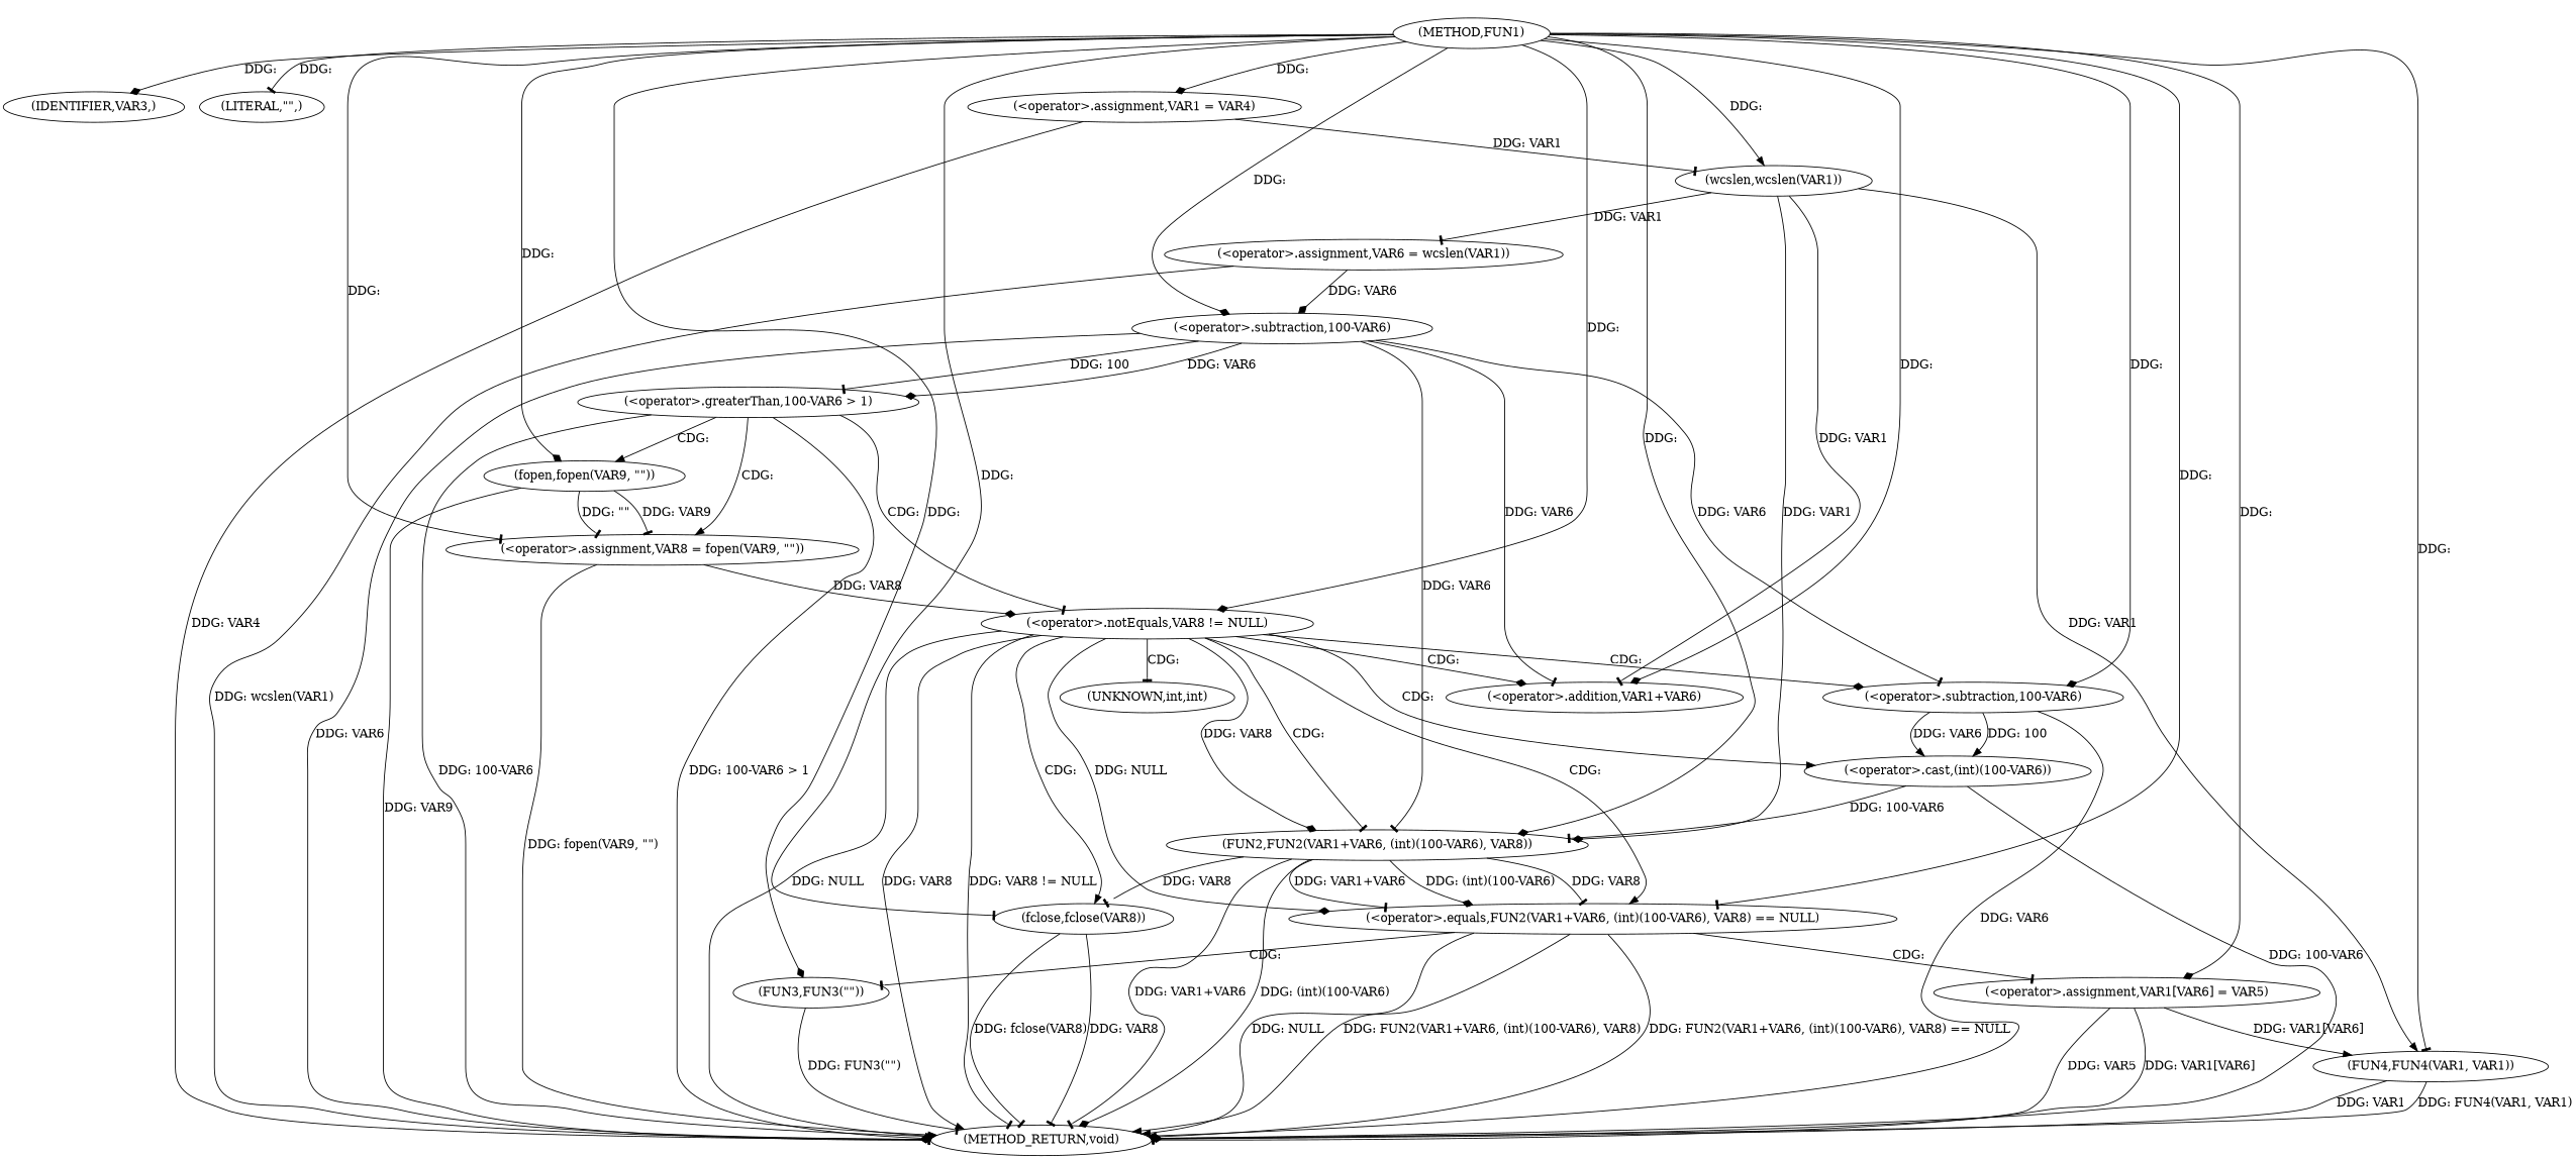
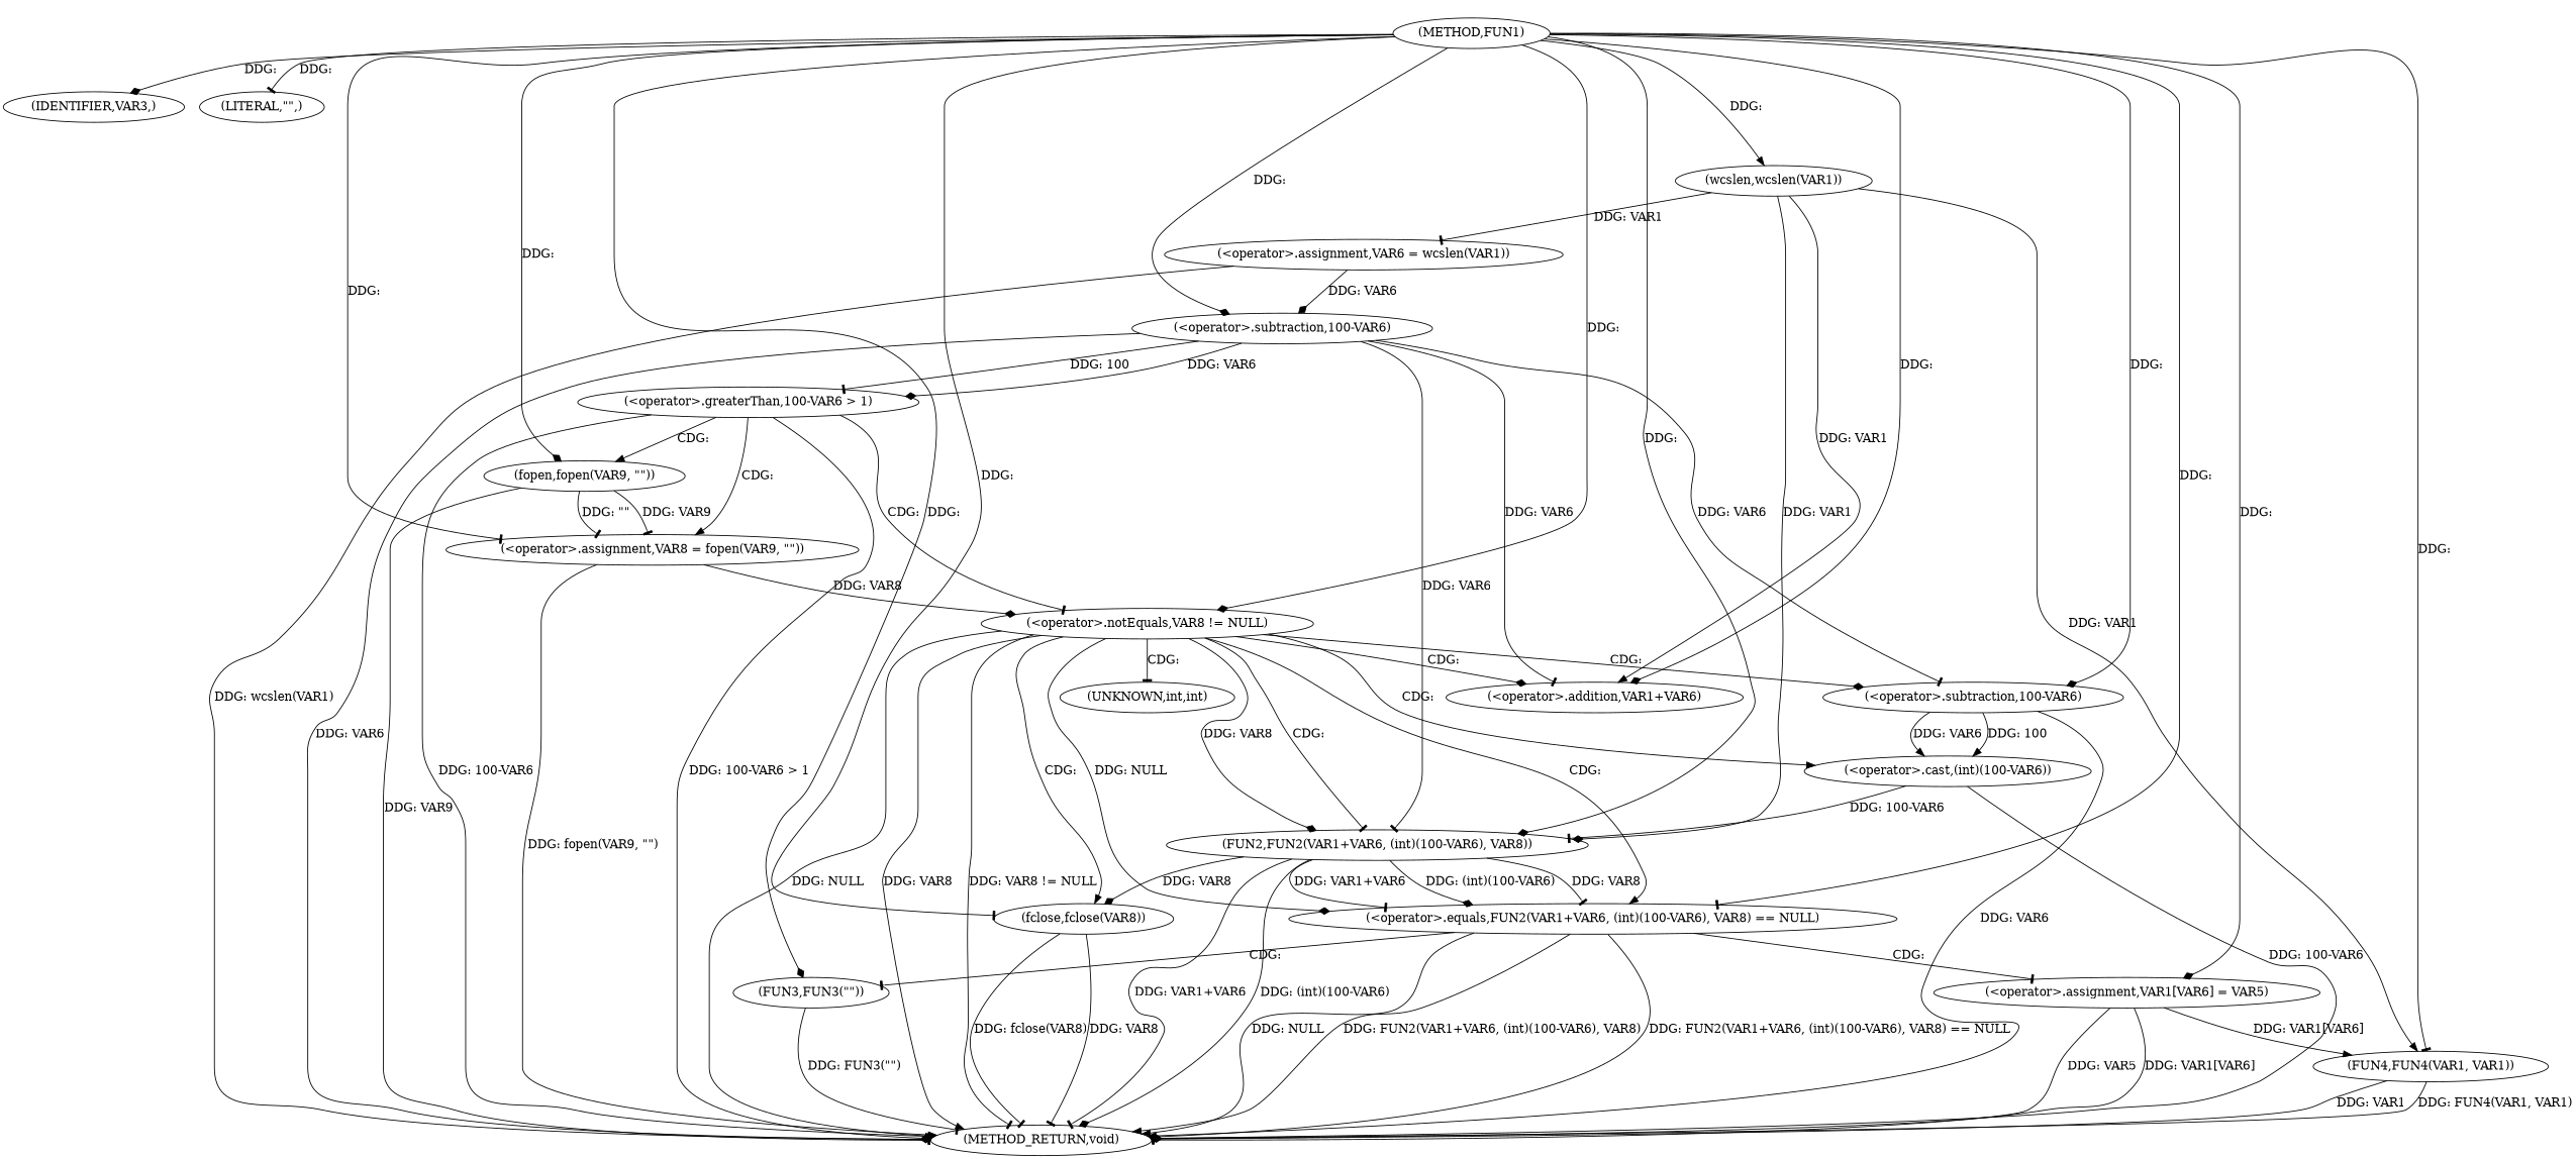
  digraph {
    edge [arrowhead=tee]
    n1 [label="(METHOD,FUN1)"]
    n2 [label="(IDENTIFIER,VAR3,)"]
    n3 [label="(LITERAL,\"\",)"]
-   n4 [label="(<operator>.assignment,VAR1 = VAR4)"]
    n5 [label="(wcslen,wcslen(VAR1))"]
    n6 [label="(<operator>.subtraction,100-VAR6)"]
    n7 [label="(<operator>.assignment,VAR8 = fopen(VAR9, \"\"))"]
    n8 [label="(fopen,fopen(VAR9, \"\"))"]
    n9 [label="(<operator>.notEquals,VAR8 != NULL)"]
    n10 [label="(<operator>.equals,FUN2(VAR1+VAR6, (int)(100-VAR6), VAR8) == NULL)"]
    n11 [label="(FUN2,FUN2(VAR1+VAR6, (int)(100-VAR6), VAR8))"]
    n12 [label="(<operator>.addition,VAR1+VAR6)"]
    n13 [label="(<operator>.subtraction,100-VAR6)"]
    n14 [label="(FUN3,FUN3(\"\"))"]
    n15 [label="(<operator>.assignment,VAR1[VAR6] = VAR5)"]
    n16 [label="(fclose,fclose(VAR8))"]
    n17 [label="(FUN4,FUN4(VAR1, VAR1))"]
    n18 [label="(METHOD_RETURN,void)"]
    n19 [label="(<operator>.assignment,VAR6 = wcslen(VAR1))"]
    n20 [label="(<operator>.greaterThan,100-VAR6 > 1)"]
    n21 [label="(<operator>.cast,(int)(100-VAR6))"]
    n22 [label="(UNKNOWN,int,int)"]
    n1 -> n2 [arrowhead=diamond label="DDG: "]
    n1 -> n3 [label="DDG: "]
-   n1 -> n4 [arrowhead=diamond label="DDG: "]
    n1 -> n5 [arrowhead=normal label="DDG: "]
    n1 -> n6 [arrowhead=diamond label="DDG: "]
    n1 -> n7 [label="DDG: "]
    n1 -> n8 [arrowhead=diamond label="DDG: "]
    n1 -> n9 [arrowhead=diamond label="DDG: "]
    n1 -> n10 [label="DDG: "]
    n1 -> n11 [arrowhead=diamond label="DDG: "]
    n1 -> n12 [arrowhead=diamond label="DDG: "]
    n1 -> n13 [arrowhead=diamond label="DDG: "]
    n1 -> n14 [arrowhead=diamond label="DDG: "]
    n1 -> n15 [arrowhead=diamond label="DDG: "]
    n1 -> n16 [label="DDG: "]
    n1 -> n17 [label="DDG: "]
-   n4 -> n5 [label="DDG: VAR1"]
-   n4 -> n18 [arrowhead=diamond label="DDG: VAR4"]
    n5 -> n11 [arrowhead=diamond label="DDG: VAR1"]
-   n5 -> n12 [label="DDG: VAR1"]
+   n5 -> n12 [arrowhead=normal label="DDG: VAR1"]
    n5 -> n17 [arrowhead=normal label="DDG: VAR1"]
    n5 -> n19 [label="DDG: VAR1"]
    n6 -> n11 [label="DDG: VAR6"]
    n6 -> n12 [label="DDG: VAR6"]
    n6 -> n13 [label="DDG: VAR6"]
    n6 -> n18 [arrowhead=diamond label="DDG: VAR6"]
    n6 -> n20 [label="DDG: 100"]
    n6 -> n20 [arrowhead=diamond label="DDG: VAR6"]
    n7 -> n9 [arrowhead=diamond label="DDG: VAR8"]
    n7 -> n18 [arrowhead=normal label="DDG: fopen(VAR9, \"\")"]
    n8 -> n7 [label="DDG: VAR9"]
    n8 -> n7 [label="DDG: \"\""]
    n8 -> n18 [label="DDG: VAR9"]
    n9 -> n10 [arrowhead=diamond label="DDG: NULL"]
    n9 -> n10 [arrowhead=normal label="CDG: "]
    n9 -> n11 [arrowhead=diamond label="DDG: VAR8"]
    n9 -> n11 [label="CDG: "]
    n9 -> n12 [arrowhead=diamond label="CDG: "]
    n9 -> n13 [arrowhead=diamond label="CDG: "]
    n9 -> n16 [arrowhead=normal label="CDG: "]
    n9 -> n18 [arrowhead=diamond label="DDG: NULL"]
    n9 -> n18 [arrowhead=normal label="DDG: VAR8"]
    n9 -> n18 [label="DDG: VAR8 != NULL"]
    n9 -> n21 [arrowhead=normal label="CDG: "]
    n9 -> n22 [label="CDG: "]
    n10 -> n14 [label="CDG: "]
    n10 -> n15 [label="CDG: "]
    n10 -> n18 [arrowhead=normal label="DDG: NULL"]
    n10 -> n18 [arrowhead=normal label="DDG: FUN2(VAR1+VAR6, (int)(100-VAR6), VAR8)"]
    n10 -> n18 [arrowhead=diamond label="DDG: FUN2(VAR1+VAR6, (int)(100-VAR6), VAR8) == NULL"]
    n11 -> n10 [label="DDG: VAR1+VAR6"]
    n11 -> n10 [arrowhead=diamond label="DDG: (int)(100-VAR6)"]
    n11 -> n10 [label="DDG: VAR8"]
-   n11 -> n16 [label="DDG: VAR8"]
+   n11 -> n16 [arrowhead=diamond label="DDG: VAR8"]
    n11 -> n18 [label="DDG: VAR1+VAR6"]
    n11 -> n18 [arrowhead=diamond label="DDG: (int)(100-VAR6)"]
    n13 -> n18 [arrowhead=normal label="DDG: VAR6"]
    n13 -> n21 [arrowhead=normal label="DDG: 100"]
    n13 -> n21 [arrowhead=normal label="DDG: VAR6"]
    n14 -> n18 [label="DDG: FUN3(\"\")"]
    n15 -> n17 [arrowhead=normal label="DDG: VAR1[VAR6]"]
    n15 -> n18 [label="DDG: VAR5"]
    n15 -> n18 [label="DDG: VAR1[VAR6]"]
    n16 -> n18 [label="DDG: fclose(VAR8)"]
    n16 -> n18 [label="DDG: VAR8"]
    n17 -> n18 [arrowhead=diamond label="DDG: VAR1"]
    n17 -> n18 [arrowhead=diamond label="DDG: FUN4(VAR1, VAR1)"]
    n19 -> n6 [arrowhead=diamond label="DDG: VAR6"]
    n19 -> n18 [label="DDG: wcslen(VAR1)"]
    n20 -> n7 [arrowhead=normal label="CDG: "]
    n20 -> n8 [arrowhead=normal label="CDG: "]
    n20 -> n9 [label="CDG: "]
    n20 -> n18 [arrowhead=normal label="DDG: 100-VAR6"]
    n20 -> n18 [arrowhead=diamond label="DDG: 100-VAR6 > 1"]
    n21 -> n11 [label="DDG: 100-VAR6"]
    n21 -> n18 [arrowhead=diamond label="DDG: 100-VAR6"]
  }
